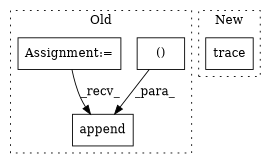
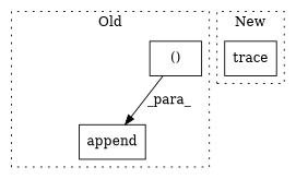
  digraph {
    node [a=32 shape=box]
    n1 [l="14,2" label=append s="7052,7099"]
    n2 [a=106 l=33 label="()" s=7066]
-   n3 [a=7 l=1 label="Assignment:=" s=6527]
    n4 [l="6,1" label=trace s="8564,8577"]
    subgraph cluster_1 {
      label=Old
      style=dotted
      n1
      n2
-     n3
    }
    subgraph cluster_2 {
      label=New
      style=dotted
      n4
    }
    n2 -> n1 [label=_para_]
-   n3 -> n1 [label=_recv_]
  }
